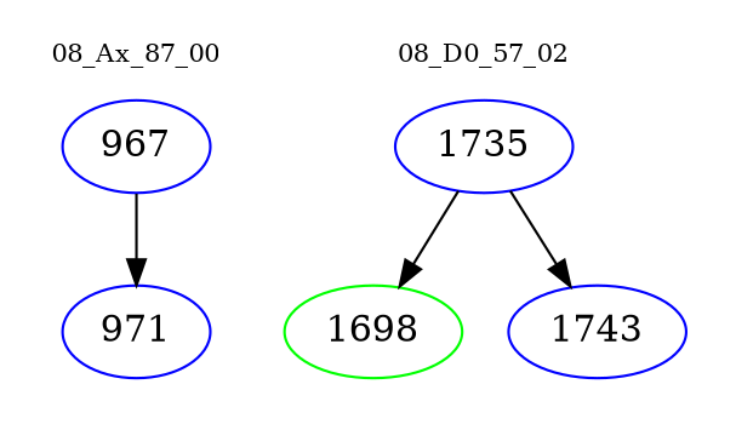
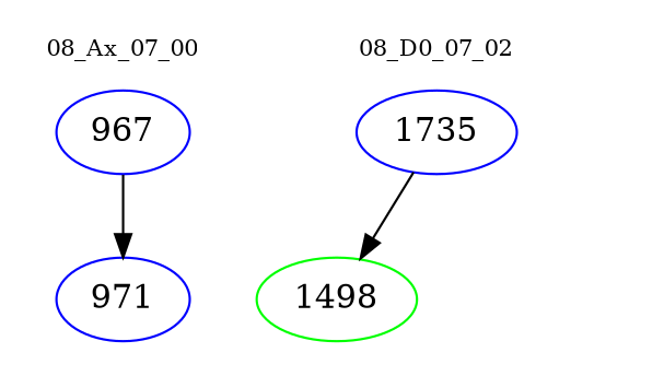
  digraph {
    node [color=blue]
    edge [color=black]
    n1 [label=967]
    n2 [label=971]
    n3 [label=1735]
-   n4 [color=green label=1698]
-   n5 [label=1743]
+   n4 [color=green label=1498]
    subgraph cluster_1 {
      color=white
      fontsize=10
-     label="08_Ax_87_00"
+     label="08_Ax_07_00"
      n1
      n2
    }
    subgraph cluster_2 {
      color=white
      fontsize=10
-     label="08_D0_57_02"
+     label="08_D0_07_02"
      n3
      n4
-     n5
    }
    n1 -> n2
    n3 -> n4
-   n3 -> n5
  }
